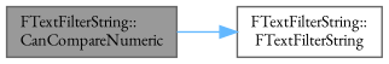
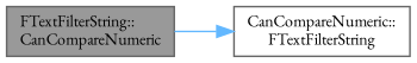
  digraph {
    rankdir=LR
    fontname="EB Garamond"
    node [fontname="EB Garamond" fontsize=10 shape=box style=filled]
    n1 [color=gray40 fillcolor=grey60 fontcolor=black height=0.2 label="FTextFilterString::\lCanCompareNumeric" width=0.4]
-   n2 [color=grey40 fillcolor=white height=0.2 label="FTextFilterString::\lFTextFilterString" width=0.4]
+   n2 [color=grey40 fillcolor=white height=0.2 label="CanCompareNumeric::\lFTextFilterString" width=0.4]
    n1 -> n2 [color=steelblue1 fontname="EB Garamond" fontsize=10 labelfontname=Helvetica labelfontsize=10 style=solid]
  }
